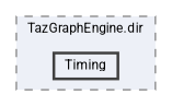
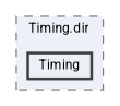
  digraph {
    compound=true
    fontname=Roboto
    n1 [color=grey25 fillcolor="#edf0f7" fontname=Roboto fontsize=10 height=0.2 label=Timing shape=box style="filled,bold" width=0.4]
    subgraph cluster_1 {
      bgcolor="#edf0f7"
      fontsize=10
-     label="TazGraphEngine.dir"
+     label="Timing.dir"
      pencolor=grey50
      style="filled,dashed"
      n1
    }
  }
